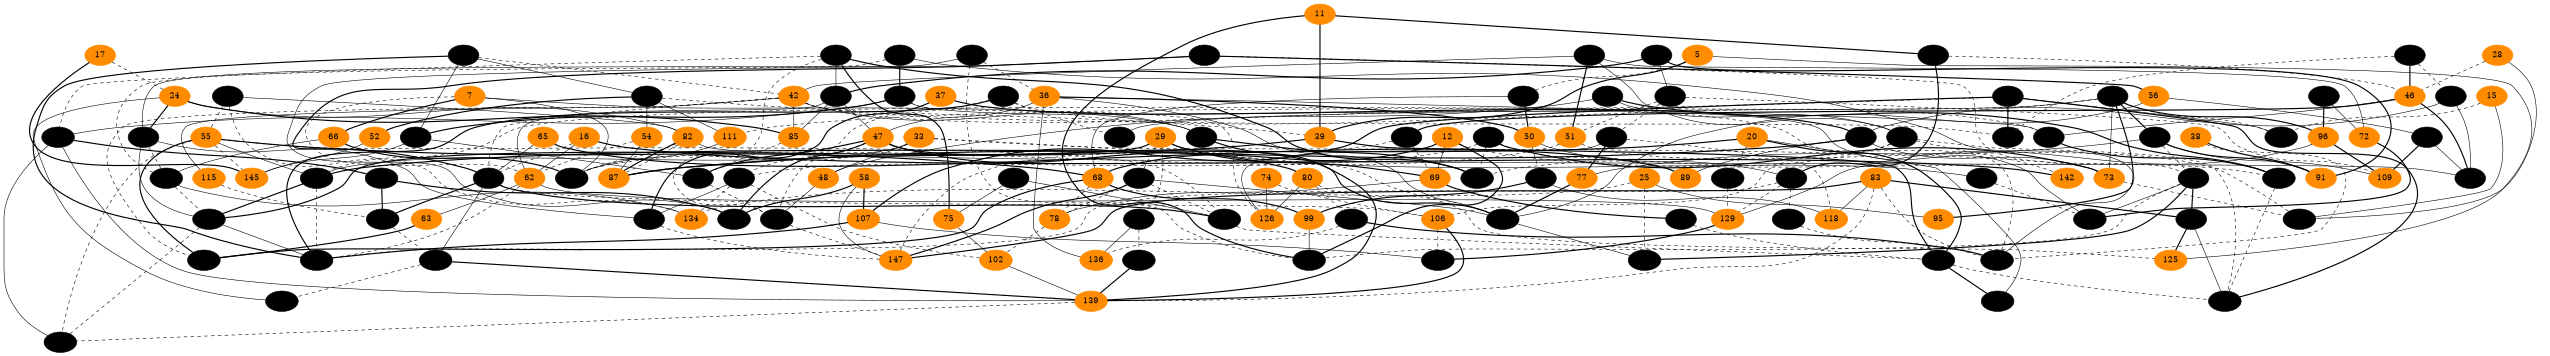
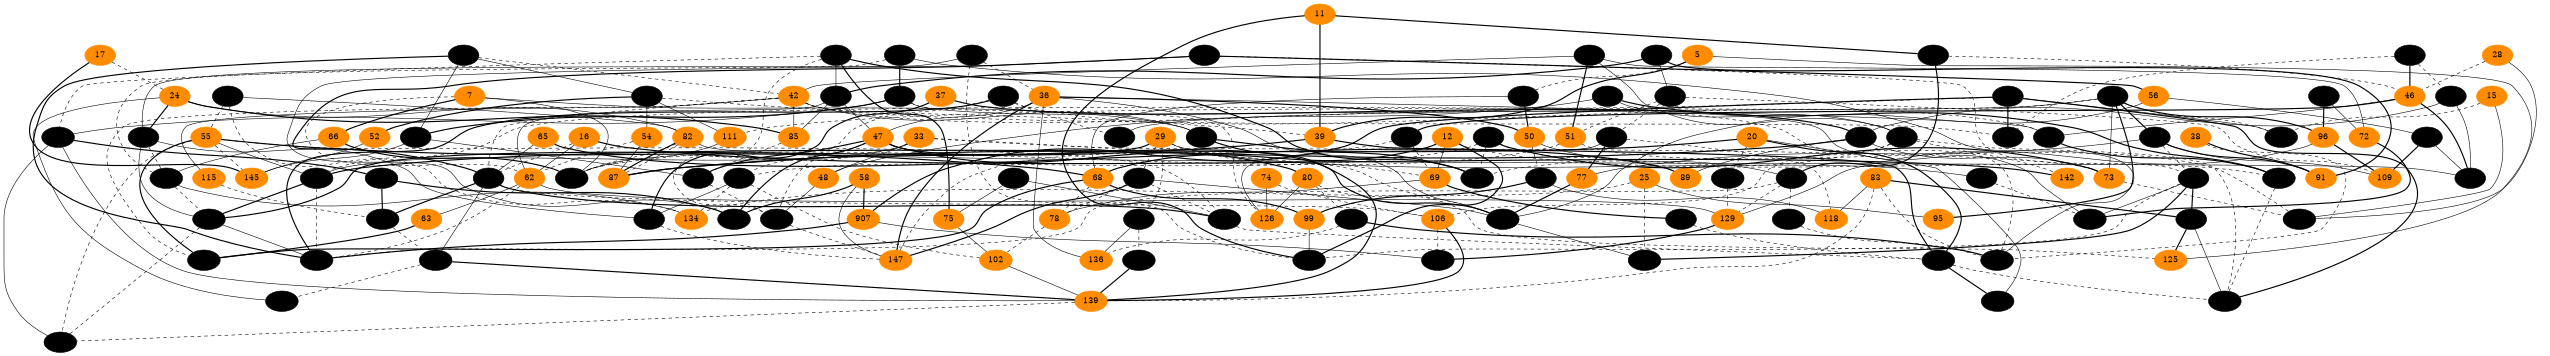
  graph {
    node [color=black style=filled]
    edge [style=dashed]
    1
    64
    67
    81
    141
    134 [color=darkorange]
    98
    102 [color=darkorange]
    128
    2
    14
    27
    42 [color=darkorange]
    39 [color=darkorange]
    52 [color=darkorange]
    54 [color=darkorange]
    111 [color=darkorange]
    145 [color=darkorange]
    90
    135
    93
    88
    85 [color=darkorange]
    86
    115 [color=darkorange]
    140
    3
    9
    31
    91 [color=darkorange]
    40
    51 [color=darkorange]
    109 [color=darkorange]
    62 [color=darkorange]
    47 [color=darkorange]
    4
    13
    110
    100
    101
    126 [color=darkorange]
    122
    5 [color=darkorange]
    21
    125 [color=darkorange]
    68 [color=darkorange]
    50 [color=darkorange]
    123
    87 [color=darkorange]
    6
    43
    73 [color=darkorange]
    95 [color=darkorange]
    96 [color=darkorange]
    103
    112
    53
    77 [color=darkorange]
    114
    129 [color=darkorange]
    7 [color=darkorange]
    66 [color=darkorange]
    143
    63 [color=darkorange]
    120
    139 [color=darkorange]
    8
    45
    48 [color=darkorange]
    142 [color=darkorange]
    130
    106 [color=darkorange]
    117
    118 [color=darkorange]
    75 [color=darkorange]
    10
    105
    11 [color=darkorange]
    44
    119
    46 [color=darkorange]
    61
    12 [color=darkorange]
    69 [color=darkorange]
    78 [color=darkorange]
    99 [color=darkorange]
    84
    146
    113
    15 [color=darkorange]
    16 [color=darkorange]
    121
    124
    17 [color=darkorange]
    24 [color=darkorange]
    79
    82 [color=darkorange]
    138
    18
    56 [color=darkorange]
    144
    127
    92
    116
    60
    19
    72 [color=darkorange]
    20 [color=darkorange]
    104
    131
    76
    28 [color=darkorange]
    23
    97
    25 [color=darkorange]
    26
-   107 [color=darkorange]
+   107 [color=darkorange label=907]
    132
    57
    29 [color=darkorange]
    70
    71
    94
    147 [color=darkorange]
    136 [color=darkorange]
    137
    30
    80 [color=darkorange]
    32
    41
    59
    33 [color=darkorange]
    34
    55 [color=darkorange]
    35
    36 [color=darkorange]
    37 [color=darkorange]
    89 [color=darkorange]
    38 [color=darkorange]
    133
    108
    49
    58 [color=darkorange]
    65 [color=darkorange]
    74 [color=darkorange]
    83 [color=darkorange]
    1 -- 64
    1 -- 67
    1 -- 81
    1 -- 141 [style=bold]
    64 -- 134
    64 -- 98 [style=solid]
    64 -- 102
    81 -- 128 [style=bold]
    98 -- 147
    102 -- 139 [style=solid]
    128 -- 130
    2 -- 141 [style=bold]
    2 -- 14 [style=solid]
    2 -- 27 [style=solid]
    2 -- 42
    14 -- 39
    14 -- 52 [style=bold]
    14 -- 54 [style=solid]
    14 -- 111 [style=solid]
    27 -- 145 [style=solid]
    27 -- 90 [style=solid]
    42 -- 135
    42 -- 93 [style=solid]
    42 -- 88
    42 -- 85 [style=solid]
    42 -- 86
    42 -- 115 [style=solid]
    42 -- 140
    39 -- 123 [style=bold]
    39 -- 87 [style=bold]
    52 -- 145 [style=solid]
    54 -- 62
    54 -- 87 [style=solid]
    111 -- 143 [style=solid]
    90 -- 117
    93 -- 120 [style=bold]
    93 -- 139 [style=bold]
    88 -- 106
    88 -- 105 [style=bold]
    88 -- 121 [style=bold]
    88 -- 124 [style=solid]
    85 -- 90
    115 -- 121
    3 -- 9 [style=solid]
    3 -- 31 [style=bold]
    3 -- 91 [style=bold]
    9 -- 40
    9 -- 51
    9 -- 109
    31 -- 85 [style=solid]
    31 -- 62 [style=solid]
    31 -- 47 [style=solid]
    40 -- 126 [style=solid]
    40 -- 77 [style=bold]
    40 -- 118
    51 -- 114
    51 -- 143
    62 -- 141
    62 -- 129 [style=solid]
    62 -- 63 [style=solid]
    47 -- 90 [style=bold]
    47 -- 117
    47 -- 144 [style=bold]
    47 -- 116 [style=bold]
    47 -- 80 [style=bold]
    4 -- 135 [style=solid]
    4 -- 13 [style=bold]
    4 -- 110
    13 -- 27 [style=bold]
    13 -- 100 [style=solid]
    13 -- 101 [style=solid]
    13 -- 126
    110 -- 134 [style=solid]
    110 -- 122
    101 -- 139 [style=solid]
    101 -- 146 [style=solid]
    101 -- 113 [style=bold]
    122 -- 141 [style=solid]
    122 -- 146
    5 -- 39 [style=bold]
    5 -- 21
    5 -- 125 [style=solid]
    21 -- 68 [style=solid]
    21 -- 50 [style=bold]
    68 -- 140 [style=bold]
    68 -- 78
    68 -- 99 [style=bold]
    50 -- 61 [style=solid]
    50 -- 76
    123 -- 130
    123 -- 131 [style=bold]
    6 -- 67 [style=solid]
    6 -- 43 [style=bold]
    6 -- 73 [style=solid]
    6 -- 95 [style=bold]
    6 -- 96 [style=bold]
    6 -- 103
    6 -- 112
    43 -- 91 [style=bold]
    43 -- 109 [style=solid]
    43 -- 53
    43 -- 77 [style=solid]
    73 -- 114
    96 -- 109 [style=bold]
    96 -- 129 [style=solid]
    112 -- 141
    112 -- 122 [style=bold]
    53 -- 100 [style=solid]
    53 -- 119
    53 -- 127 [style=bold]
    53 -- 92 [style=bold]
    77 -- 116 [style=bold]
    129 -- 132 [style=bold]
    7 -- 93 [style=solid]
    7 -- 62
    7 -- 66 [style=bold]
    7 -- 143 [style=solid]
    66 -- 110 [style=solid]
    66 -- 143 [style=bold]
    63 -- 140 [style=bold]
    139 -- 146
    8 -- 128 [style=bold]
    8 -- 45 [style=solid]
    8 -- 48 [style=solid]
    45 -- 120
    45 -- 142
    45 -- 130
    45 -- 106
    48 -- 117 [style=solid]
    106 -- 139 [style=bold]
    106 -- 132
    117 -- 147
    75 -- 102 [style=solid]
    10 -- 75 [style=solid]
    10 -- 105 [style=solid]
    105 -- 123
    11 -- 39 [style=bold]
    11 -- 44 [style=bold]
    11 -- 119 [style=bold]
    44 -- 46
    44 -- 61 [style=bold]
    46 -- 81 [style=solid]
    46 -- 97 [style=bold]
    46 -- 57 [style=bold]
    61 -- 141
    61 -- 129
    61 -- 133
    12 -- 128
    12 -- 68 [style=bold]
    12 -- 119 [style=bold]
    12 -- 69 [style=solid]
    69 -- 78 [style=solid]
    69 -- 84 [style=bold]
    78 -- 102
    99 -- 119 [style=solid]
    84 -- 123
    113 -- 121 [style=bold]
    113 -- 144 [style=bold]
    15 -- 103
    15 -- 114 [style=solid]
    16 -- 88
    16 -- 62 [style=solid]
    16 -- 142 [style=bold]
    121 -- 124
    124 -- 139 [style=bold]
    124 -- 138
    17 -- 145 [style=bold]
    17 -- 24
    24 -- 85 [style=bold]
    24 -- 79 [style=bold]
    24 -- 82 [style=solid]
    24 -- 138 [style=solid]
    79 -- 98 [style=solid]
    79 -- 110
    79 -- 122 [style=solid]
    82 -- 87 [style=bold]
    82 -- 87
    82 -- 143
    82 -- 97 [style=solid]
    18 -- 88 [style=bold]
    18 -- 53
    18 -- 56 [style=bold]
    18 -- 144 [style=solid]
    56 -- 116 [style=solid]
    56 -- 60 [style=solid]
    92 -- 125 [style=bold]
    92 -- 130 [style=solid]
    116 -- 127 [style=solid]
    60 -- 109 [style=bold]
    60 -- 97 [style=solid]
    19 -- 42 [style=solid]
    19 -- 51 [style=bold]
    19 -- 45 [style=solid]
    19 -- 72 [style=solid]
    72 -- 100 [style=bold]
    20 -- 123 [style=bold]
    20 -- 112 [style=bold]
    20 -- 104
    20 -- 131 [style=solid]
    104 -- 129
    76 -- 118 [style=solid]
    76 -- 99 [style=bold]
    28 -- 114 [style=solid]
    28 -- 46
    23 -- 96 [style=bold]
    23 -- 72 [style=solid]
    25 -- 134
    25 -- 95 [style=solid]
    25 -- 127
    26 -- 111
    26 -- 86 [style=bold]
    26 -- 103 [style=solid]
    26 -- 130 [style=bold]
    26 -- 107 [style=bold]
    107 -- 141 [style=bold]
    107 -- 132 [style=solid]
    57 -- 69
    57 -- 147
    29 -- 122 [style=bold]
-   29 -- 69 [style=bold]
+   29 -- 69
    29 -- 70 [style=solid]
    29 -- 71
    29 -- 94
    70 -- 100
    71 -- 105
    71 -- 78
    71 -- 116 [style=solid]
    71 -- 147 [style=bold]
    94 -- 136 [style=solid]
    94 -- 137
    137 -- 139 [style=bold]
    30 -- 31 [style=solid]
    30 -- 101
    30 -- 120 [style=bold]
    30 -- 117
    30 -- 75 [style=bold]
    80 -- 126 [style=solid]
    80 -- 125
    80 -- 108
    32 -- 86
    32 -- 46 [style=bold]
    32 -- 41
    41 -- 97 [style=solid]
    41 -- 59 [style=solid]
    59 -- 87 [style=bold]
    59 -- 73 [style=solid]
    59 -- 89 [style=solid]
    33 -- 73
    33 -- 112 [style=solid]
    33 -- 143
    33 -- 48 [style=solid]
    33 -- 116
    34 -- 134
    34 -- 82 [style=solid]
    34 -- 55
    55 -- 145
    55 -- 140 [style=bold]
    55 -- 68 [style=bold]
    55 -- 112 [style=solid]
    55 -- 105
    55 -- 146
    35 -- 119
    35 -- 79 [style=solid]
    35 -- 36
    36 -- 81 [style=solid]
    36 -- 47 [style=solid]
    36 -- 50 [style=bold]
    36 -- 116 [style=solid]
    36 -- 136 [style=solid]
    37 -- 98 [style=bold]
    37 -- 59 [style=bold]
    38 -- 135
    38 -- 91 [style=bold]
    133 -- 135
    108 -- 135 [style=bold]
    108 -- 136
    49 -- 64
    49 -- 73 [style=bold]
    49 -- 120
    49 -- 89
    58 -- 144 [style=bold]
    58 -- 107 [style=bold]
    58 -- 147 [style=solid]
    65 -- 88 [style=solid]
    65 -- 89 [style=bold]
    74 -- 126 [style=solid]
    74 -- 106
    83 -- 135
    83 -- 139
    83 -- 118 [style=solid]
    83 -- 92 [style=bold]
-   83 -- 147 [style=bold]
+   36 -- 147 [style=bold]
  }
